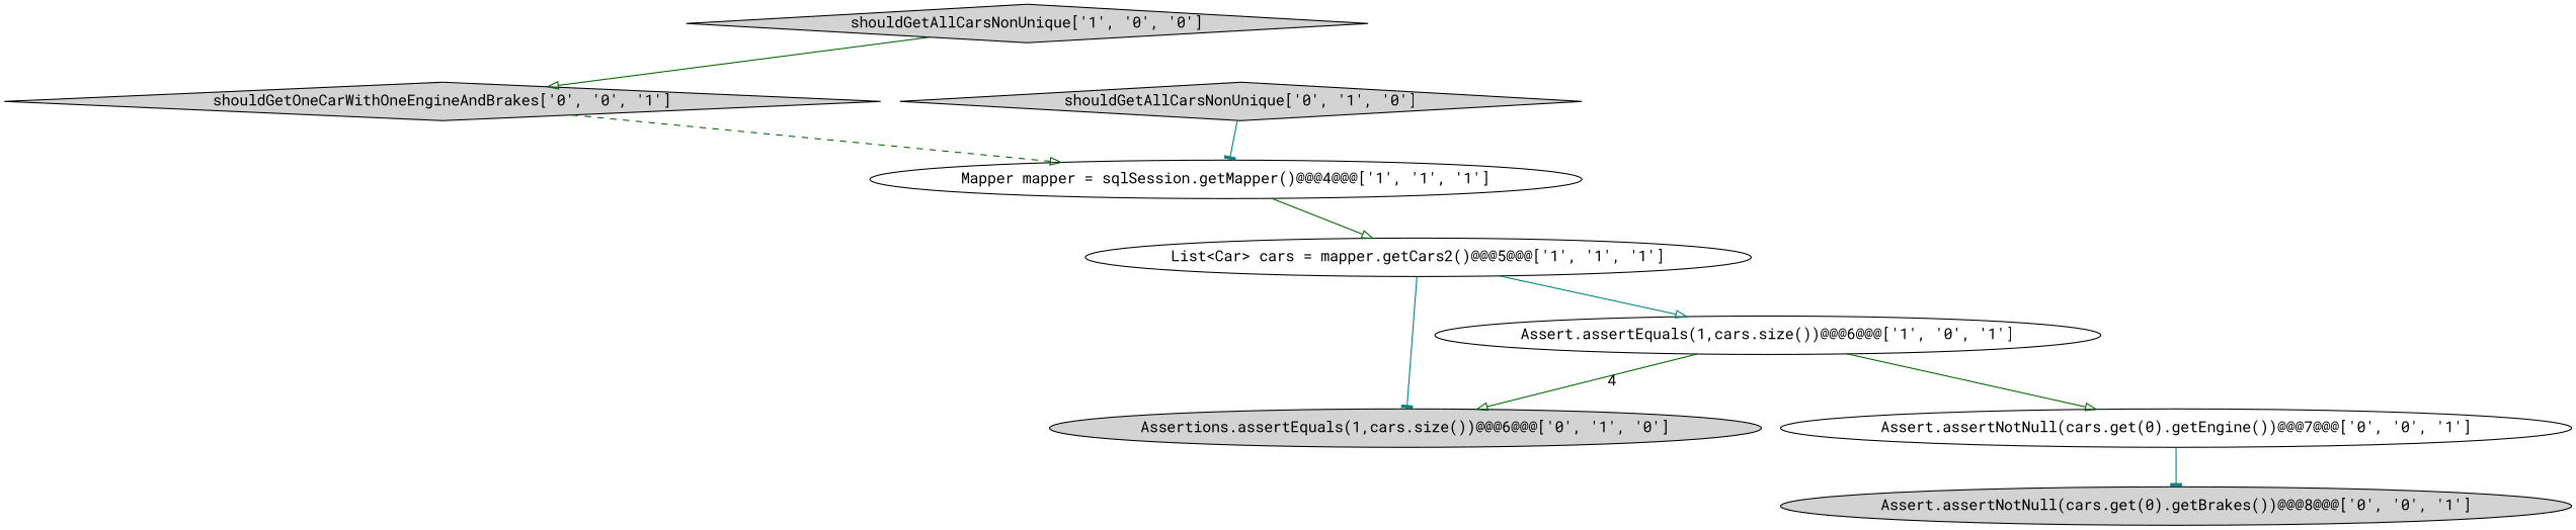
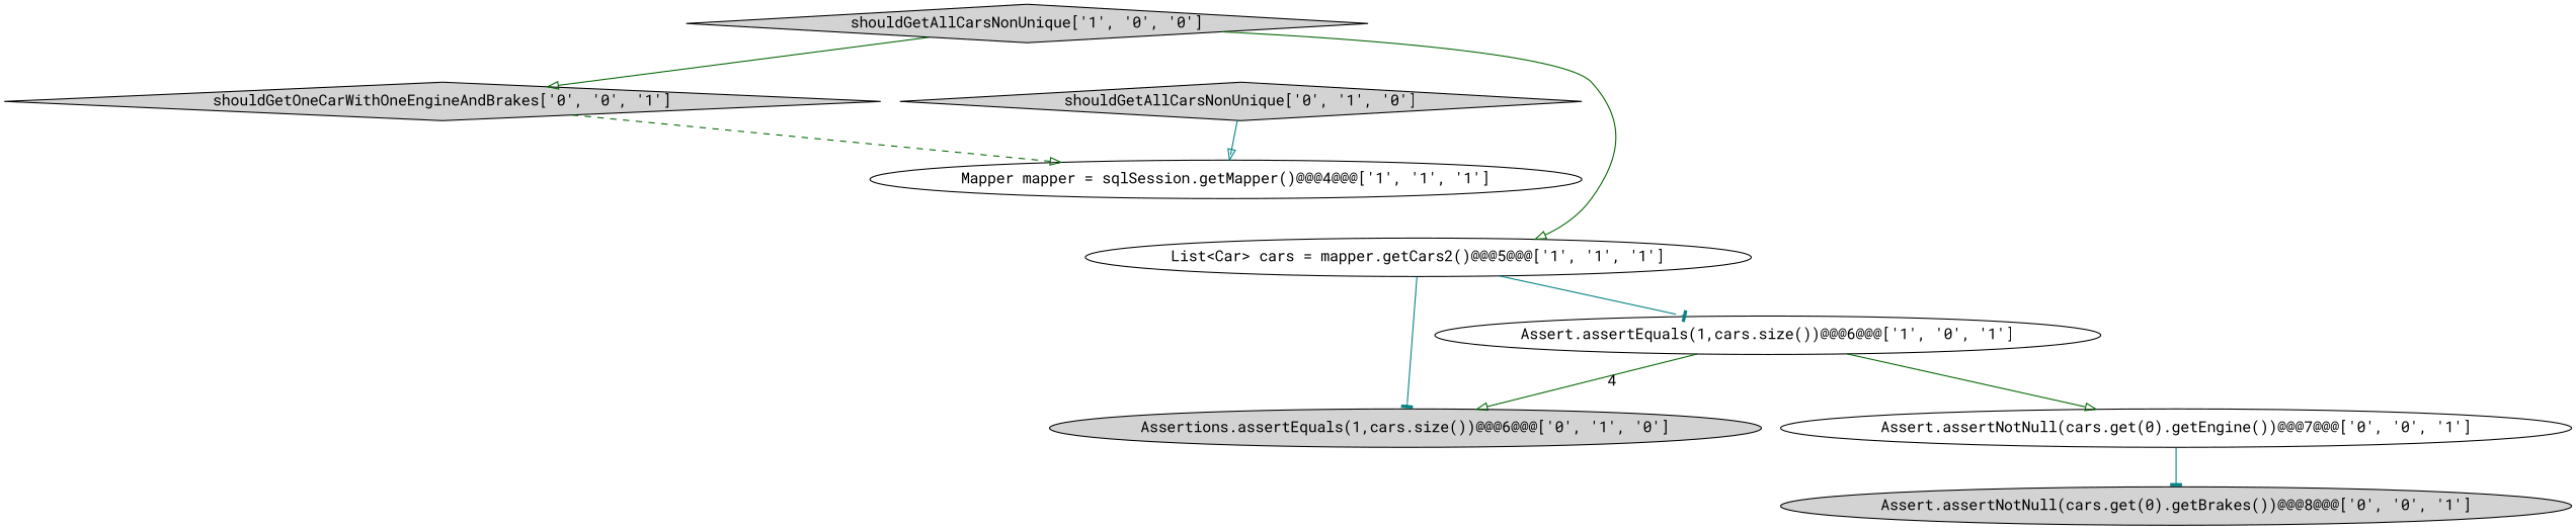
  digraph {
    fontname="Roboto Mono"
    node [fillcolor=lightgray fontname="Roboto Mono" shape=ellipse style=filled]
    edge [arrowhead=onormal color=darkgreen fontname="Roboto Mono" style=solid]
    n1 [label="shouldGetAllCarsNonUnique['1', '0', '0']" shape=diamond]
    n2 [label="shouldGetOneCarWithOneEngineAndBrakes['0', '0', '1']" shape=diamond]
    n3 [fillcolor=white label="Mapper mapper = sqlSession.getMapper()@@@4@@@['1', '1', '1']"]
    n4 [fillcolor=white label="List<Car> cars = mapper.getCars2()@@@5@@@['1', '1', '1']"]
    n5 [fillcolor=white label="Assert.assertNotNull(cars.get(0).getEngine())@@@7@@@['0', '0', '1']"]
    n6 [label="Assert.assertNotNull(cars.get(0).getBrakes())@@@8@@@['0', '0', '1']"]
    n7 [label="Assertions.assertEquals(1,cars.size())@@@6@@@['0', '1', '0']"]
    n8 [fillcolor=white label="Assert.assertEquals(1,cars.size())@@@6@@@['1', '0', '1']"]
    n9 [label="shouldGetAllCarsNonUnique['0', '1', '0']" shape=diamond]
    n1 -> n2
    n2 -> n3 [style=dashed]
-   n3 -> n4
+   n1 -> n4
    n4 -> n7 [arrowhead=tee color=teal]
-   n4 -> n8 [color=teal]
+   n4 -> n8 [arrowhead=tee color=teal]
    n5 -> n6 [arrowhead=tee color=teal]
    n8 -> n5
    n8 -> n7 [label=4]
-   n9 -> n3 [arrowhead=tee color=teal]
+   n9 -> n3 [color=teal]
  }
